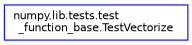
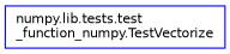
  digraph {
    rankdir=LR
-   n1 [color=blue fillcolor=white fontname=Helvetica fontsize=10 height=0.2 label="numpy.lib.tests.test\l_function_base.TestVectorize" shape=record style=filled width=0.4]
+   n1 [color=blue fillcolor=white fontname=Helvetica fontsize=10 height=0.2 label="numpy.lib.tests.test\l_function_numpy.TestVectorize" shape=record style=filled width=0.4]
  }
